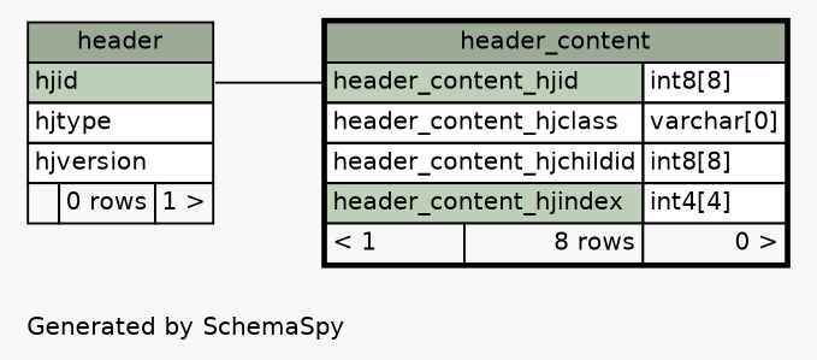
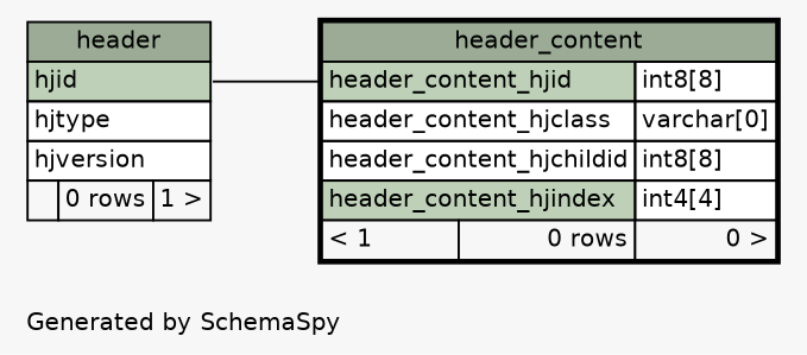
  digraph {
    bgcolor="#f7f7f7"
    fontname=Helvetica
    fontsize=11
    label="\nGenerated by SchemaSpy"
    labeljust=l
    nodesep=0.18
    rankdir=RL
    ranksep=0.46
    node [fontname=Helvetica fontsize=11 shape=plaintext]
-   n1 [label=<     <TABLE BORDER="2" CELLBORDER="1" CELLSPACING="0" BGCOLOR="#ffffff">       <TR><TD COLSPAN="3" BGCOLOR="#9bab96" ALIGN="CENTER">header_content</TD></TR>       <TR><TD PORT="header_content_hjid" COLSPAN="2" BGCOLOR="#bed1b8" ALIGN="LEFT">header_content_hjid</TD><TD PORT="header_content_hjid.type" ALIGN="LEFT">int8[8]</TD></TR>       <TR><TD PORT="header_content_hjclass" COLSPAN="2" ALIGN="LEFT">header_content_hjclass</TD><TD PORT="header_content_hjclass.type" ALIGN="LEFT">varchar[0]</TD></TR>       <TR><TD PORT="header_content_hjchildid" COLSPAN="2" ALIGN="LEFT">header_content_hjchildid</TD><TD PORT="header_content_hjchildid.type" ALIGN="LEFT">int8[8]</TD></TR>       <TR><TD PORT="header_content_hjindex" COLSPAN="2" BGCOLOR="#bed1b8" ALIGN="LEFT">header_content_hjindex</TD><TD PORT="header_content_hjindex.type" ALIGN="LEFT">int4[4]</TD></TR>       <TR><TD ALIGN="LEFT" BGCOLOR="#f7f7f7">&lt; 1</TD><TD ALIGN="RIGHT" BGCOLOR="#f7f7f7">8 rows</TD><TD ALIGN="RIGHT" BGCOLOR="#f7f7f7">0 &gt;</TD></TR>     </TABLE>>]
+   n1 [label=<     <TABLE BORDER="2" CELLBORDER="1" CELLSPACING="0" BGCOLOR="#ffffff">       <TR><TD COLSPAN="3" BGCOLOR="#9bab96" ALIGN="CENTER">header_content</TD></TR>       <TR><TD PORT="header_content_hjid" COLSPAN="2" BGCOLOR="#bed1b8" ALIGN="LEFT">header_content_hjid</TD><TD PORT="header_content_hjid.type" ALIGN="LEFT">int8[8]</TD></TR>       <TR><TD PORT="header_content_hjclass" COLSPAN="2" ALIGN="LEFT">header_content_hjclass</TD><TD PORT="header_content_hjclass.type" ALIGN="LEFT">varchar[0]</TD></TR>       <TR><TD PORT="header_content_hjchildid" COLSPAN="2" ALIGN="LEFT">header_content_hjchildid</TD><TD PORT="header_content_hjchildid.type" ALIGN="LEFT">int8[8]</TD></TR>       <TR><TD PORT="header_content_hjindex" COLSPAN="2" BGCOLOR="#bed1b8" ALIGN="LEFT">header_content_hjindex</TD><TD PORT="header_content_hjindex.type" ALIGN="LEFT">int4[4]</TD></TR>       <TR><TD ALIGN="LEFT" BGCOLOR="#f7f7f7">&lt; 1</TD><TD ALIGN="RIGHT" BGCOLOR="#f7f7f7">0 rows</TD><TD ALIGN="RIGHT" BGCOLOR="#f7f7f7">0 &gt;</TD></TR>     </TABLE>>]
    n2 [label=<     <TABLE BORDER="0" CELLBORDER="1" CELLSPACING="0" BGCOLOR="#ffffff">       <TR><TD COLSPAN="3" BGCOLOR="#9bab96" ALIGN="CENTER">header</TD></TR>       <TR><TD PORT="hjid" COLSPAN="3" BGCOLOR="#bed1b8" ALIGN="LEFT">hjid</TD></TR>       <TR><TD PORT="hjtype" COLSPAN="3" ALIGN="LEFT">hjtype</TD></TR>       <TR><TD PORT="hjversion" COLSPAN="3" ALIGN="LEFT">hjversion</TD></TR>       <TR><TD ALIGN="LEFT" BGCOLOR="#f7f7f7">  </TD><TD ALIGN="RIGHT" BGCOLOR="#f7f7f7">0 rows</TD><TD ALIGN="RIGHT" BGCOLOR="#f7f7f7">1 &gt;</TD></TR>     </TABLE>>]
    n1 -> n2 [arrowhead=none arrowsize=0.8 arrowtail=crowodot headport="hjid:e" tailport="header_content_hjid:w"]
  }
